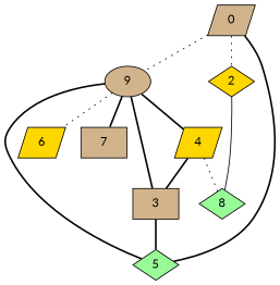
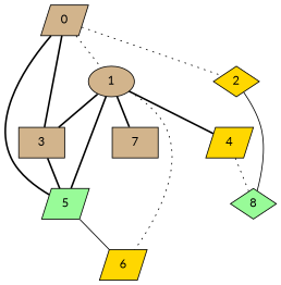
  graph {
    fontname=Lato
    node [fillcolor=tan fontname=Lato shape=parallelogram style=filled]
    edge [fontname=Lato style=bold]
-   1 [shape=ellipse label=9]
+   1 [shape=ellipse]
    0
    2 [fillcolor=gold shape=diamond]
    3 [shape=box]
-   5 [fillcolor=palegreen shape=diamond]
+   5 [fillcolor=palegreen]
    4 [fillcolor=gold]
    6 [fillcolor=gold]
    7 [shape=box]
    8 [fillcolor=palegreen shape=diamond]
    1 -- 3
    1 -- 5
    1 -- 4
    1 -- 6 [style=dotted]
    1 -- 7
    0 -- 1 [style=dotted]
    0 -- 2 [style=dotted]
-   4 -- 3
+   0 -- 3
    0 -- 5
    2 -- 8 [style=solid]
    3 -- 5
+   5 -- 6 [style=solid]
    4 -- 8 [style=dotted]
  }
